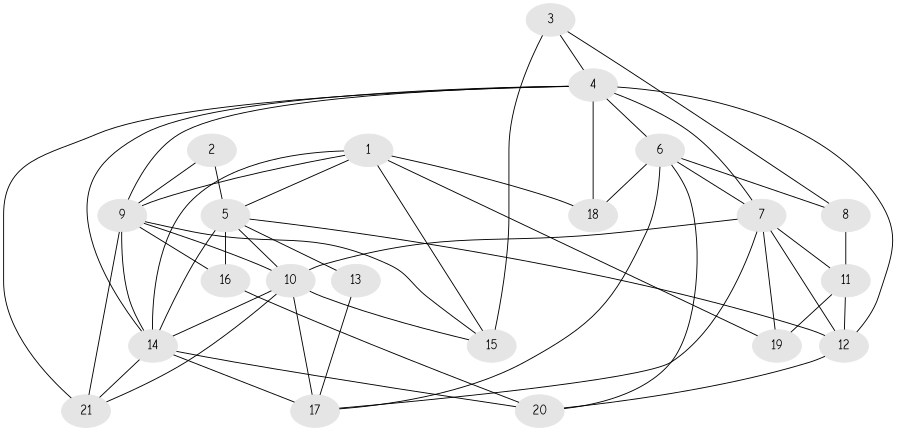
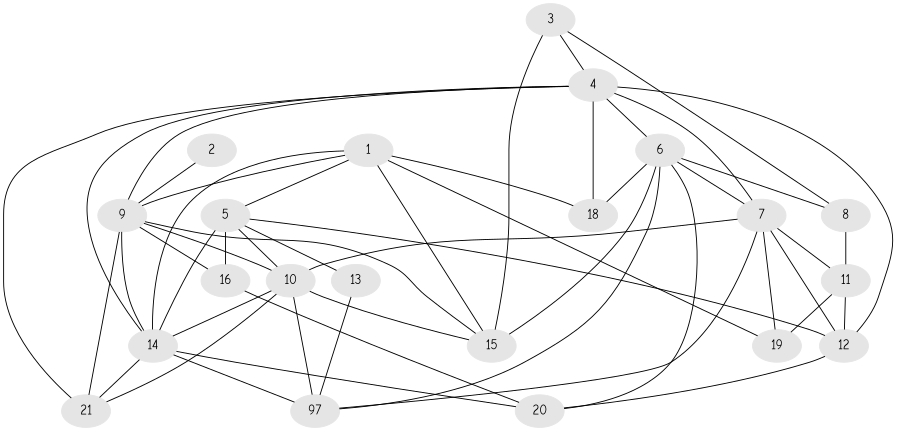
  graph {
    fontname="Comic Neue"
    node [color=gray90 fontname="Comic Neue" style=filled]
    edge [fontname="Comic Neue" weight=1.0]
    1
    5
    9
    14
    15
    18
    19
    13
    12
    10
    16
    21
-   17
+   17 [label=97]
    20
    2
    3
    4
    8
    6
    7
    11
    1 -- 5
    1 -- 9
    1 -- 14 [weight=2.0]
    1 -- 15 [weight=2.0]
    1 -- 18
    1 -- 19
    5 -- 14 [weight=2.0]
    5 -- 13
    5 -- 12
    5 -- 10
    5 -- 16 [weight=2.0]
    9 -- 14
    9 -- 15
    9 -- 10
    9 -- 16
    9 -- 21
    14 -- 21
    14 -- 17
    14 -- 20
    13 -- 17
    12 -- 20
    10 -- 14
    10 -- 15
    10 -- 21
    10 -- 17 [weight=2.0]
    16 -- 20
-   2 -- 5 [weight=2.0]
    2 -- 9 [weight=2.0]
    3 -- 15 [weight=2.0]
    3 -- 4
    3 -- 8
    4 -- 9
    4 -- 14
    4 -- 18 [weight=2.0]
    4 -- 12 [weight=2.0]
    4 -- 21
    4 -- 6
    4 -- 7
    8 -- 11
+   6 -- 15 [weight=2.0]
    6 -- 18
    6 -- 17
    6 -- 20
    6 -- 8
    6 -- 7
    7 -- 19 [weight=2.0]
    7 -- 12
    7 -- 10
    7 -- 17
    7 -- 11
    11 -- 19
    11 -- 12
  }
